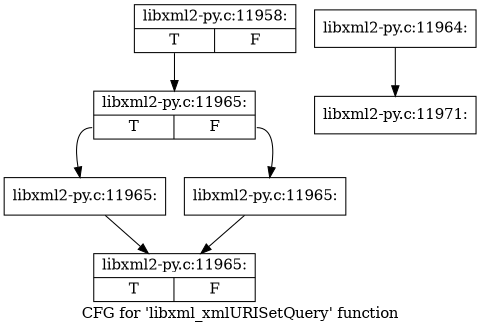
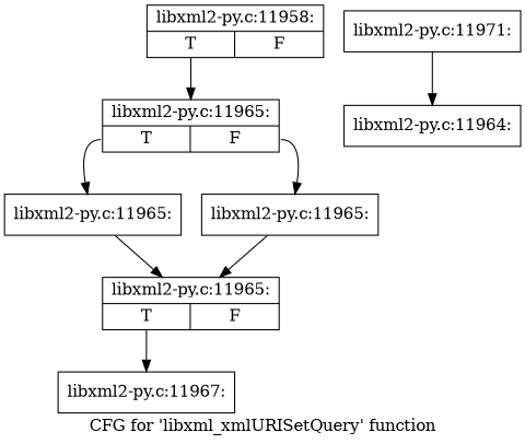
  digraph {
    label="CFG for 'libxml_xmlURISetQuery' function"
    node [shape=record]
    n1 [label="{libxml2-py.c:11958:|{<s0>T|<s1>F}}"]
    n2 [label="{libxml2-py.c:11965:|{<s0>T|<s1>F}}"]
    n3 [label="{libxml2-py.c:11965:}"]
    n4 [label="{libxml2-py.c:11965:}"]
    n5 [label="{libxml2-py.c:11964:}"]
    n6 [label="{libxml2-py.c:11971:}"]
    n7 [label="{libxml2-py.c:11965:|{<s0>T|<s1>F}}"]
+   n8 [label="{libxml2-py.c:11967:}"]
    n1 -> n2 [tailport=s0]
    n2 -> n3 [tailport=s0]
    n2 -> n4 [tailport=s1]
    n3 -> n7
    n4 -> n7
-   n5 -> n6
+   n6 -> n5
+   n7 -> n8 [tailport=s0]
  }
